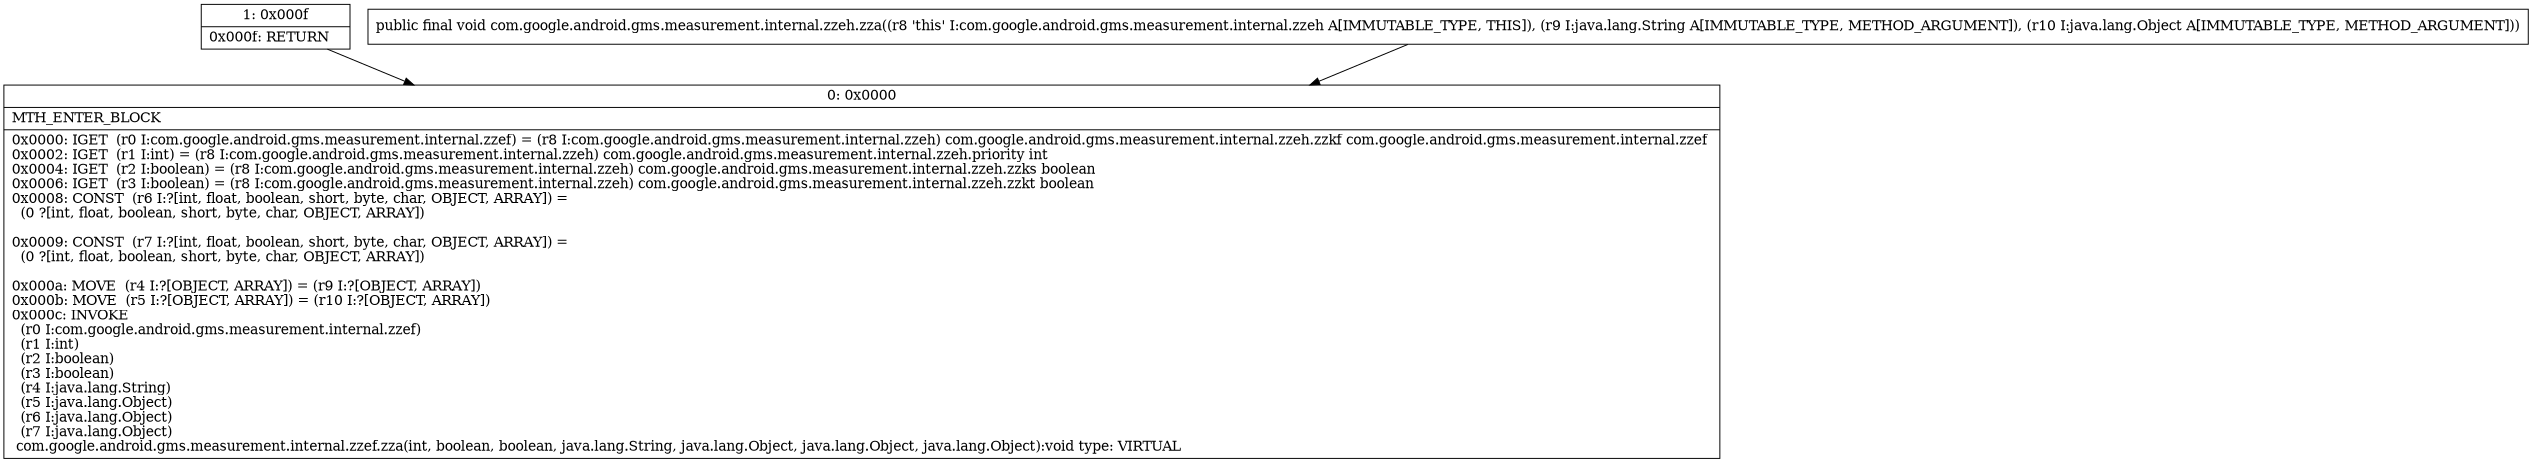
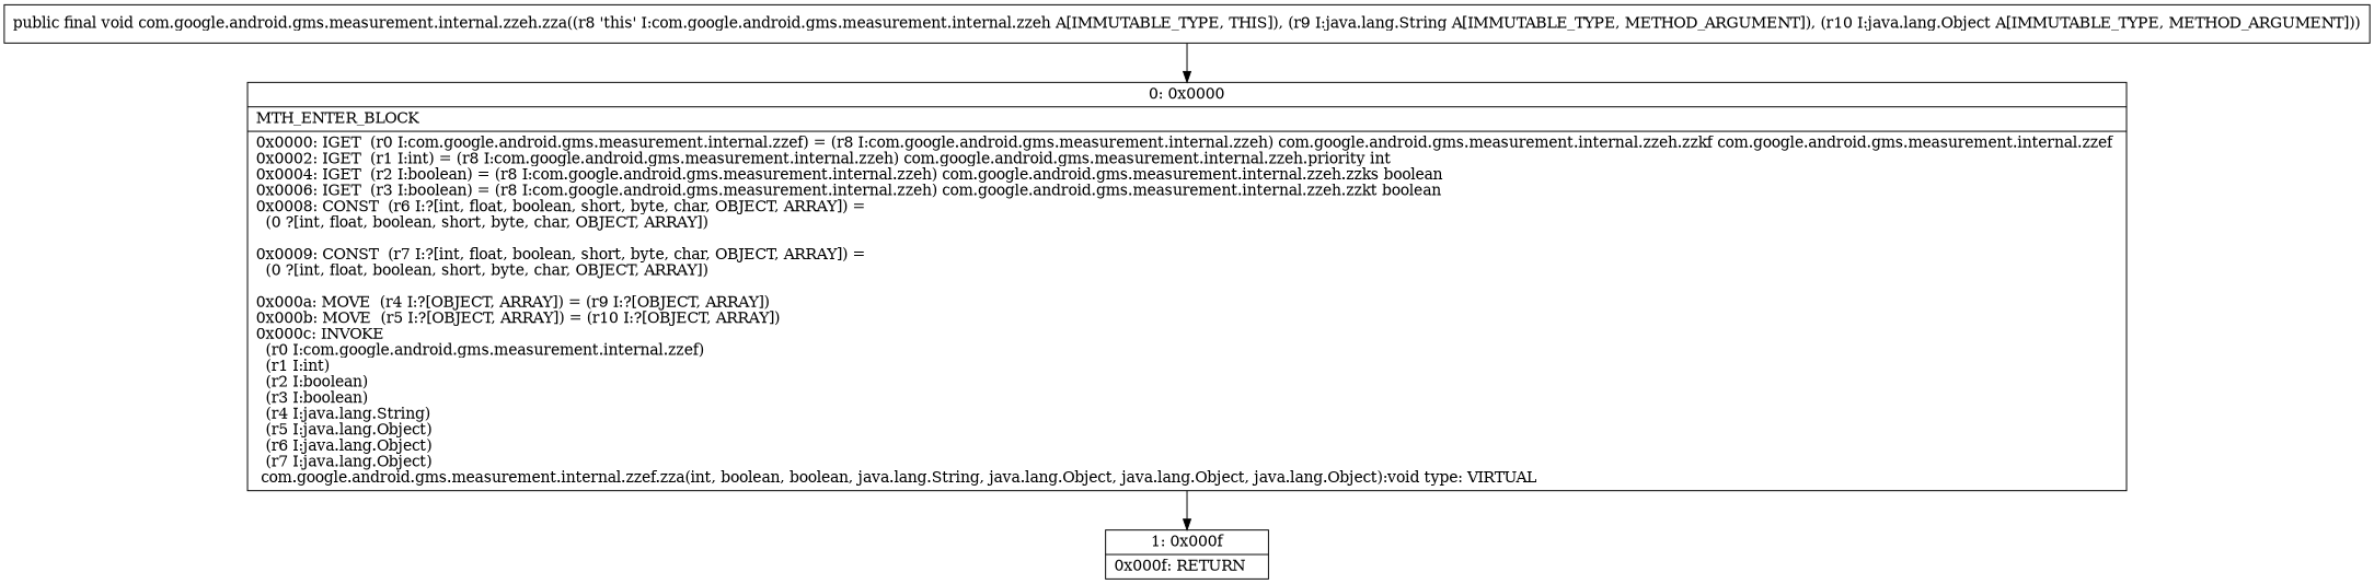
  digraph {
    node [shape=record]
    n1 [label="{0\:\ 0x0000|MTH_ENTER_BLOCK\l|0x0000: IGET  (r0 I:com.google.android.gms.measurement.internal.zzef) = (r8 I:com.google.android.gms.measurement.internal.zzeh) com.google.android.gms.measurement.internal.zzeh.zzkf com.google.android.gms.measurement.internal.zzef \l0x0002: IGET  (r1 I:int) = (r8 I:com.google.android.gms.measurement.internal.zzeh) com.google.android.gms.measurement.internal.zzeh.priority int \l0x0004: IGET  (r2 I:boolean) = (r8 I:com.google.android.gms.measurement.internal.zzeh) com.google.android.gms.measurement.internal.zzeh.zzks boolean \l0x0006: IGET  (r3 I:boolean) = (r8 I:com.google.android.gms.measurement.internal.zzeh) com.google.android.gms.measurement.internal.zzeh.zzkt boolean \l0x0008: CONST  (r6 I:?[int, float, boolean, short, byte, char, OBJECT, ARRAY]) = \l  (0 ?[int, float, boolean, short, byte, char, OBJECT, ARRAY])\l \l0x0009: CONST  (r7 I:?[int, float, boolean, short, byte, char, OBJECT, ARRAY]) = \l  (0 ?[int, float, boolean, short, byte, char, OBJECT, ARRAY])\l \l0x000a: MOVE  (r4 I:?[OBJECT, ARRAY]) = (r9 I:?[OBJECT, ARRAY]) \l0x000b: MOVE  (r5 I:?[OBJECT, ARRAY]) = (r10 I:?[OBJECT, ARRAY]) \l0x000c: INVOKE  \l  (r0 I:com.google.android.gms.measurement.internal.zzef)\l  (r1 I:int)\l  (r2 I:boolean)\l  (r3 I:boolean)\l  (r4 I:java.lang.String)\l  (r5 I:java.lang.Object)\l  (r6 I:java.lang.Object)\l  (r7 I:java.lang.Object)\l com.google.android.gms.measurement.internal.zzef.zza(int, boolean, boolean, java.lang.String, java.lang.Object, java.lang.Object, java.lang.Object):void type: VIRTUAL \l}"]
    n2 [label="{1\:\ 0x000f|0x000f: RETURN   \l}"]
    n3 [label="{public final void com.google.android.gms.measurement.internal.zzeh.zza((r8 'this' I:com.google.android.gms.measurement.internal.zzeh A[IMMUTABLE_TYPE, THIS]), (r9 I:java.lang.String A[IMMUTABLE_TYPE, METHOD_ARGUMENT]), (r10 I:java.lang.Object A[IMMUTABLE_TYPE, METHOD_ARGUMENT])) }"]
-   n2 -> n1
+   n1 -> n2
    n3 -> n1
  }
